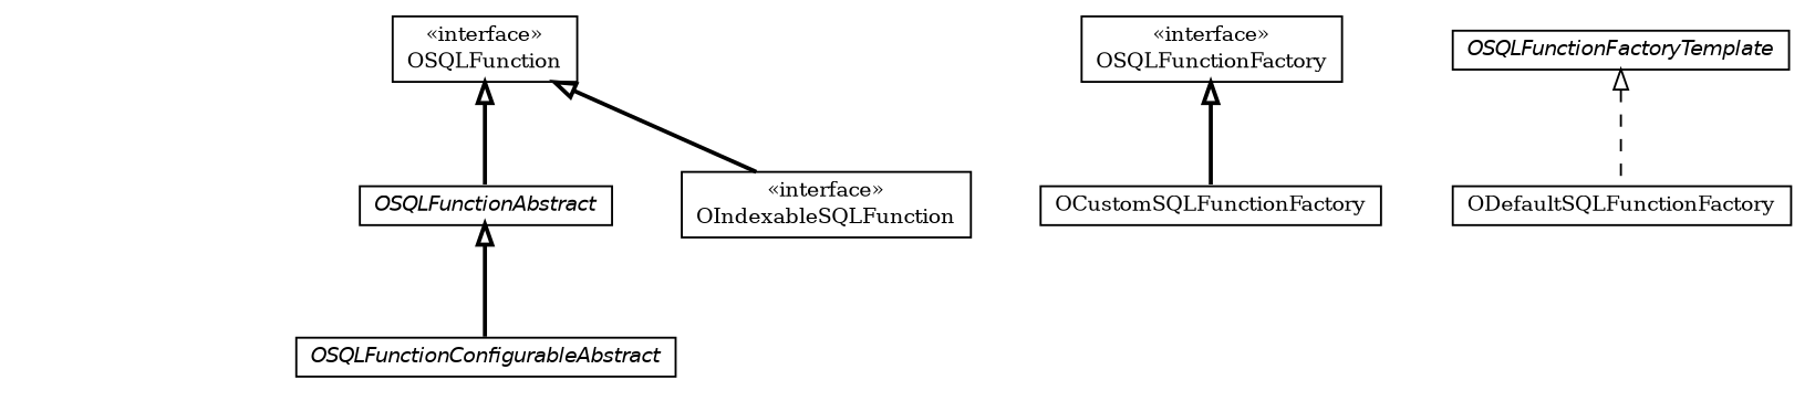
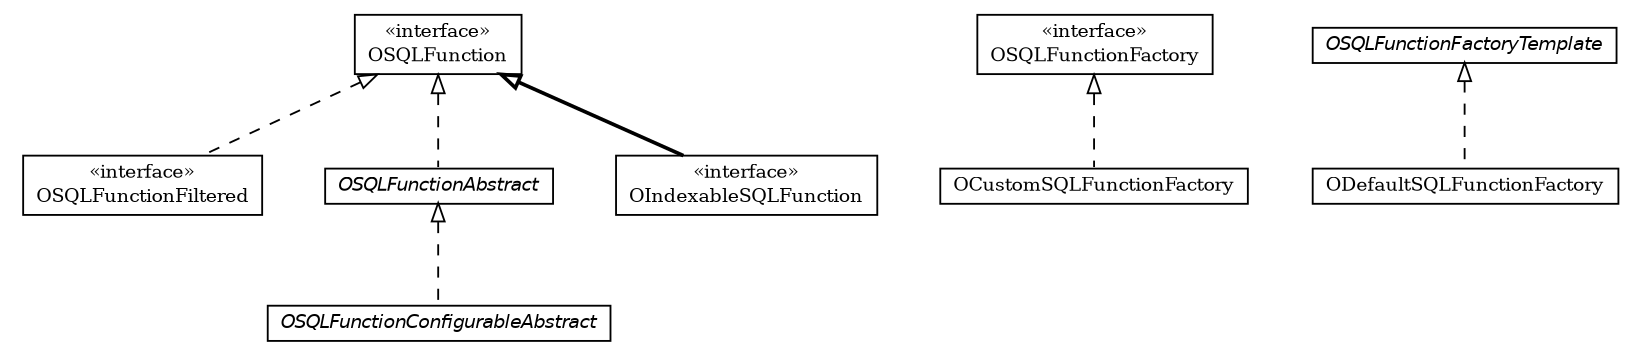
  digraph {
    fontname="DejaVu Serif"
    nodesep=0.25
    ranksep=0.5
    node [fontcolor=black fontname="DejaVu Serif" fontsize=10.0 shape=plaintext]
    edge [arrowtail=empty dir=back fontname="DejaVu Serif" fontsize=10 headport=p labelfontname=Helvetica labelfontsize=10 style=dashed tailport=p]
+   n1 [label=<<table title="com.orientechnologies.orient.core.sql.functions.OSQLFunctionFiltered" border="0" cellborder="1" cellspacing="0" cellpadding="2" port="p" href="./OSQLFunctionFiltered.html"> 		<tr><td><table border="0" cellspacing="0" cellpadding="1"> <tr><td align="center" balign="center"> &#171;interface&#187; </td></tr> <tr><td align="center" balign="center"> OSQLFunctionFiltered </td></tr> 		</table></td></tr> 		</table>>]
    n2 [label=<<table title="com.orientechnologies.orient.core.sql.functions.OSQLFunctionAbstract" border="0" cellborder="1" cellspacing="0" cellpadding="2" port="p" href="./OSQLFunctionAbstract.html"> 		<tr><td><table border="0" cellspacing="0" cellpadding="1"> <tr><td align="center" balign="center"><font face="Helvetica-Oblique"> OSQLFunctionAbstract </font></td></tr> 		</table></td></tr> 		</table>>]
    n3 [label=<<table title="com.orientechnologies.orient.core.sql.functions.OSQLFunctionConfigurableAbstract" border="0" cellborder="1" cellspacing="0" cellpadding="2" port="p" href="./OSQLFunctionConfigurableAbstract.html"> 		<tr><td><table border="0" cellspacing="0" cellpadding="1"> <tr><td align="center" balign="center"><font face="Helvetica-Oblique"> OSQLFunctionConfigurableAbstract </font></td></tr> 		</table></td></tr> 		</table>>]
    n4 [label=<<table title="com.orientechnologies.orient.core.sql.functions.OSQLFunctionFactory" border="0" cellborder="1" cellspacing="0" cellpadding="2" port="p" href="./OSQLFunctionFactory.html"> 		<tr><td><table border="0" cellspacing="0" cellpadding="1"> <tr><td align="center" balign="center"> &#171;interface&#187; </td></tr> <tr><td align="center" balign="center"> OSQLFunctionFactory </td></tr> 		</table></td></tr> 		</table>>]
    n5 [label=<<table title="com.orientechnologies.orient.core.sql.functions.OCustomSQLFunctionFactory" border="0" cellborder="1" cellspacing="0" cellpadding="2" port="p" href="./OCustomSQLFunctionFactory.html"> 		<tr><td><table border="0" cellspacing="0" cellpadding="1"> <tr><td align="center" balign="center"> OCustomSQLFunctionFactory </td></tr> 		</table></td></tr> 		</table>>]
    n6 [label=<<table title="com.orientechnologies.orient.core.sql.functions.OSQLFunctionFactoryTemplate" border="0" cellborder="1" cellspacing="0" cellpadding="2" port="p" href="./OSQLFunctionFactoryTemplate.html"> 		<tr><td><table border="0" cellspacing="0" cellpadding="1"> <tr><td align="center" balign="center"><font face="Helvetica-Oblique"> OSQLFunctionFactoryTemplate </font></td></tr> 		</table></td></tr> 		</table>>]
    n7 [label=<<table title="com.orientechnologies.orient.core.sql.functions.ODefaultSQLFunctionFactory" border="0" cellborder="1" cellspacing="0" cellpadding="2" port="p" href="./ODefaultSQLFunctionFactory.html"> 		<tr><td><table border="0" cellspacing="0" cellpadding="1"> <tr><td align="center" balign="center"> ODefaultSQLFunctionFactory </td></tr> 		</table></td></tr> 		</table>>]
    n8 [label=<<table title="com.orientechnologies.orient.core.sql.functions.OIndexableSQLFunction" border="0" cellborder="1" cellspacing="0" cellpadding="2" port="p" href="./OIndexableSQLFunction.html"> 		<tr><td><table border="0" cellspacing="0" cellpadding="1"> <tr><td align="center" balign="center"> &#171;interface&#187; </td></tr> <tr><td align="center" balign="center"> OIndexableSQLFunction </td></tr> 		</table></td></tr> 		</table>>]
    n9 [label=<<table title="com.orientechnologies.orient.core.sql.functions.OSQLFunction" border="0" cellborder="1" cellspacing="0" cellpadding="2" port="p" href="./OSQLFunction.html"> 		<tr><td><table border="0" cellspacing="0" cellpadding="1"> <tr><td align="center" balign="center"> &#171;interface&#187; </td></tr> <tr><td align="center" balign="center"> OSQLFunction </td></tr> 		</table></td></tr> 		</table>>]
-   n2 -> n3 [style=bold]
-   n4 -> n5 [style=bold]
+   n2 -> n3
+   n4 -> n5
    n6 -> n7
-   n9 -> n2 [style=bold]
+   n9 -> n1
+   n9 -> n2
    n9 -> n8 [style=bold]
  }
